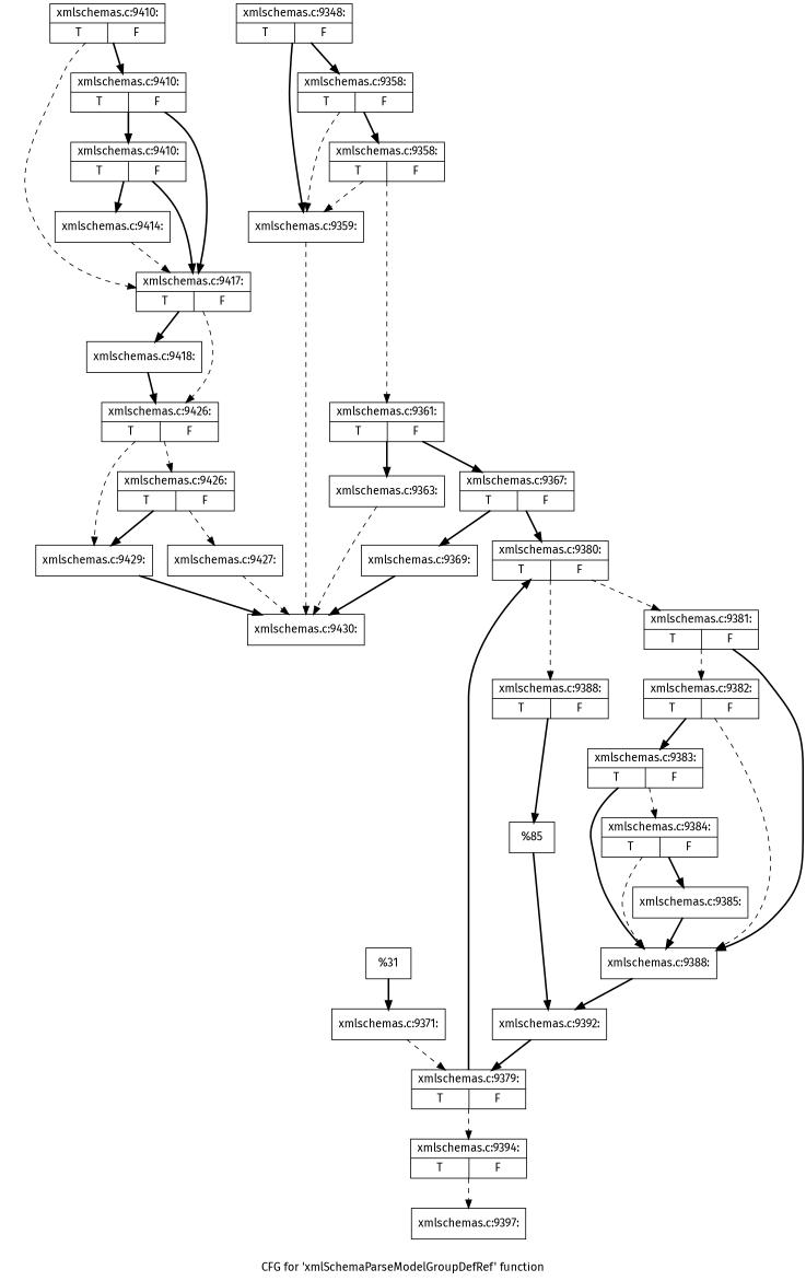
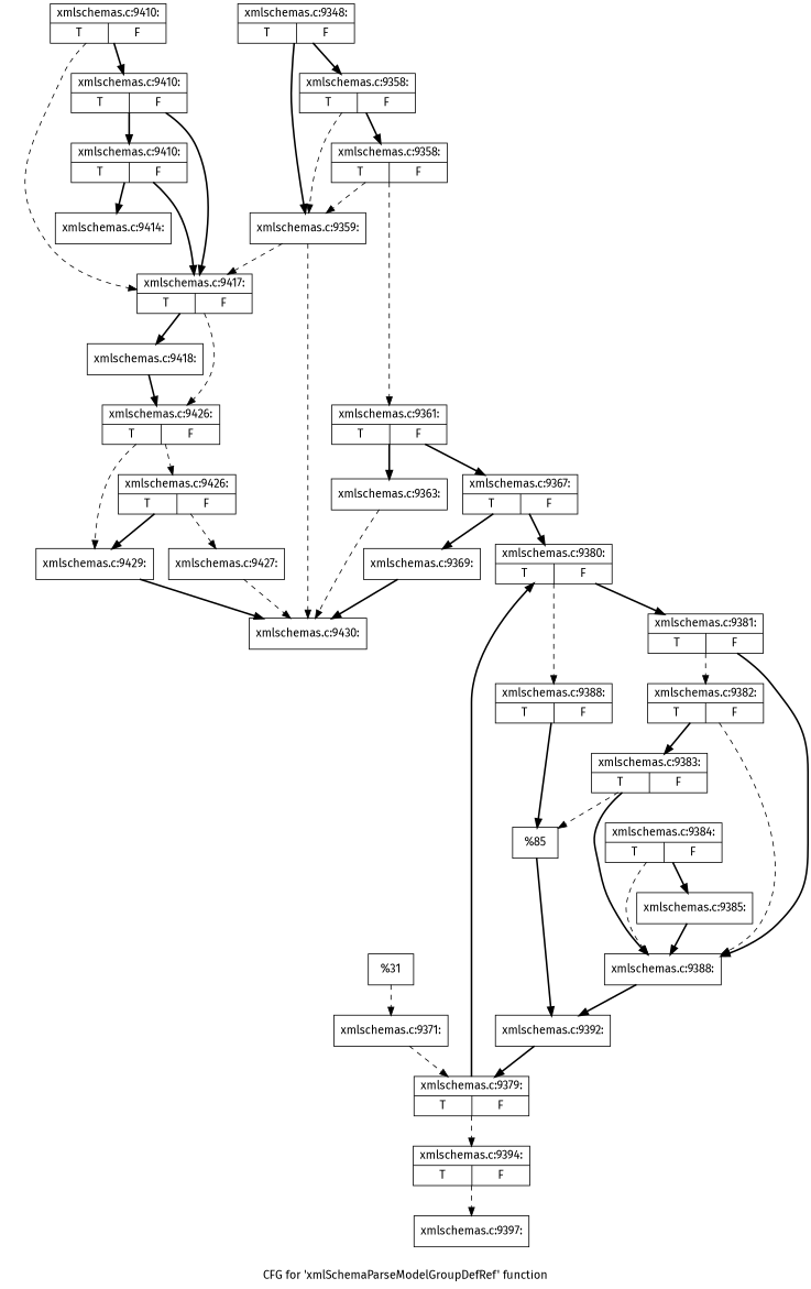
  digraph {
    fontname="Fira Sans"
    label="CFG for 'xmlSchemaParseModelGroupDefRef' function"
    node [fontname="Fira Sans" shape=record]
    edge [fontname="Fira Sans" style=bold]
    n1 [label="{xmlschemas.c:9348:|{<s0>T|<s1>F}}"]
    n2 [label="{xmlschemas.c:9359:}"]
    n3 [label="{xmlschemas.c:9358:|{<s0>T|<s1>F}}"]
    n4 [label="{xmlschemas.c:9430:}"]
    n5 [label="{xmlschemas.c:9358:|{<s0>T|<s1>F}}"]
    n6 [label="{xmlschemas.c:9361:|{<s0>T|<s1>F}}"]
    n7 [label="{xmlschemas.c:9363:}"]
    n8 [label="{xmlschemas.c:9367:|{<s0>T|<s1>F}}"]
    n9 [label="{xmlschemas.c:9369:}"]
    n10 [label="{xmlschemas.c:9380:|{<s0>T|<s1>F}}"]
    n11 [label="{%31}"]
    n12 [label="{xmlschemas.c:9371:}"]
    n13 [label="{xmlschemas.c:9379:|{<s0>T|<s1>F}}"]
    n14 [label="{xmlschemas.c:9394:|{<s0>T|<s1>F}}"]
    n15 [label="{xmlschemas.c:9381:|{<s0>T|<s1>F}}"]
    n16 [label="{xmlschemas.c:9388:|{<s0>T|<s1>F}}"]
    n17 [label="{xmlschemas.c:9397:}"]
    n18 [label="{xmlschemas.c:9388:}"]
    n19 [label="{xmlschemas.c:9382:|{<s0>T|<s1>F}}"]
    n20 [label="{%85}"]
    n21 [label="{xmlschemas.c:9392:}"]
    n22 [label="{xmlschemas.c:9383:|{<s0>T|<s1>F}}"]
    n23 [label="{xmlschemas.c:9384:|{<s0>T|<s1>F}}"]
    n24 [label="{xmlschemas.c:9385:}"]
    n25 [label="{xmlschemas.c:9410:|{<s0>T|<s1>F}}"]
    n26 [label="{xmlschemas.c:9417:|{<s0>T|<s1>F}}"]
    n27 [label="{xmlschemas.c:9410:|{<s0>T|<s1>F}}"]
    n28 [label="{xmlschemas.c:9418:}"]
    n29 [label="{xmlschemas.c:9426:|{<s0>T|<s1>F}}"]
    n30 [label="{xmlschemas.c:9410:|{<s0>T|<s1>F}}"]
    n31 [label="{xmlschemas.c:9426:|{<s0>T|<s1>F}}"]
    n32 [label="{xmlschemas.c:9429:}"]
    n33 [label="{xmlschemas.c:9414:}"]
    n34 [label="{xmlschemas.c:9427:}"]
    n1 -> n2
    n1 -> n3
    n2 -> n4 [style=dashed]
    n3 -> n2 [style=dashed]
    n3 -> n5
    n5 -> n2 [style=dashed]
    n5 -> n6 [style=dashed]
    n6 -> n7
    n6 -> n8
    n7 -> n4 [style=dashed]
    n8 -> n9
    n8 -> n10
    n9 -> n4
-   n10 -> n15 [style=dashed]
+   n10 -> n15
    n10 -> n16 [style=dashed]
-   n11 -> n12
+   n11 -> n12 [style=dashed]
    n12 -> n13 [style=dashed]
    n13 -> n10
    n13 -> n14 [style=dashed]
    n14 -> n17 [style=dashed]
    n15 -> n18
    n15 -> n19 [style=dashed]
    n16 -> n20
    n18 -> n21
    n19 -> n18 [style=dashed]
    n19 -> n22
    n20 -> n21
    n21 -> n13
    n22 -> n18
-   n22 -> n23 [style=dashed]
+   n22 -> n20 [style=dashed]
    n23 -> n18 [style=dashed]
    n23 -> n24
    n24 -> n18
    n25 -> n26 [style=dashed]
    n25 -> n27
    n26 -> n28
    n26 -> n29 [style=dashed]
    n27 -> n26
    n27 -> n30
    n28 -> n29
    n29 -> n31 [style=dashed]
    n29 -> n32 [style=dashed]
    n30 -> n26
    n30 -> n33
    n31 -> n32
    n31 -> n34 [style=dashed]
    n32 -> n4
-   n33 -> n26 [style=dashed]
+   n2 -> n26 [style=dashed]
    n34 -> n4 [style=dashed]
  }
